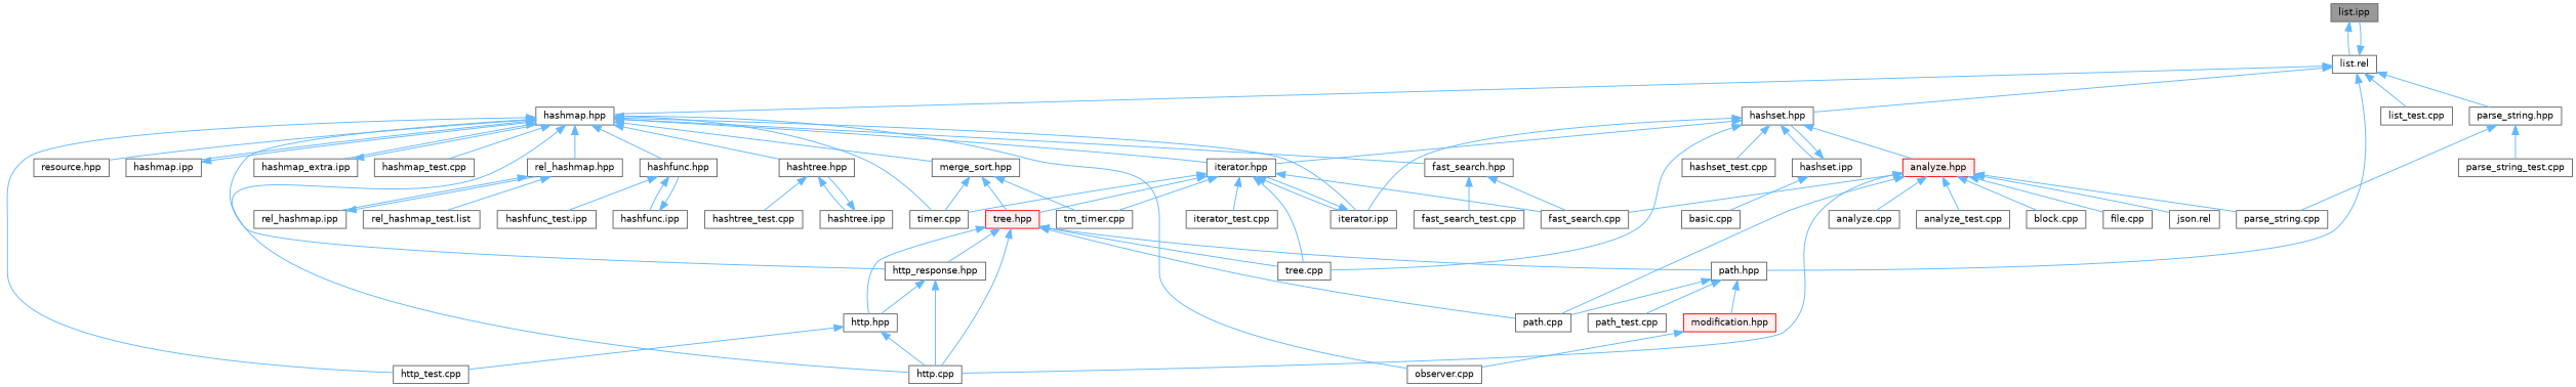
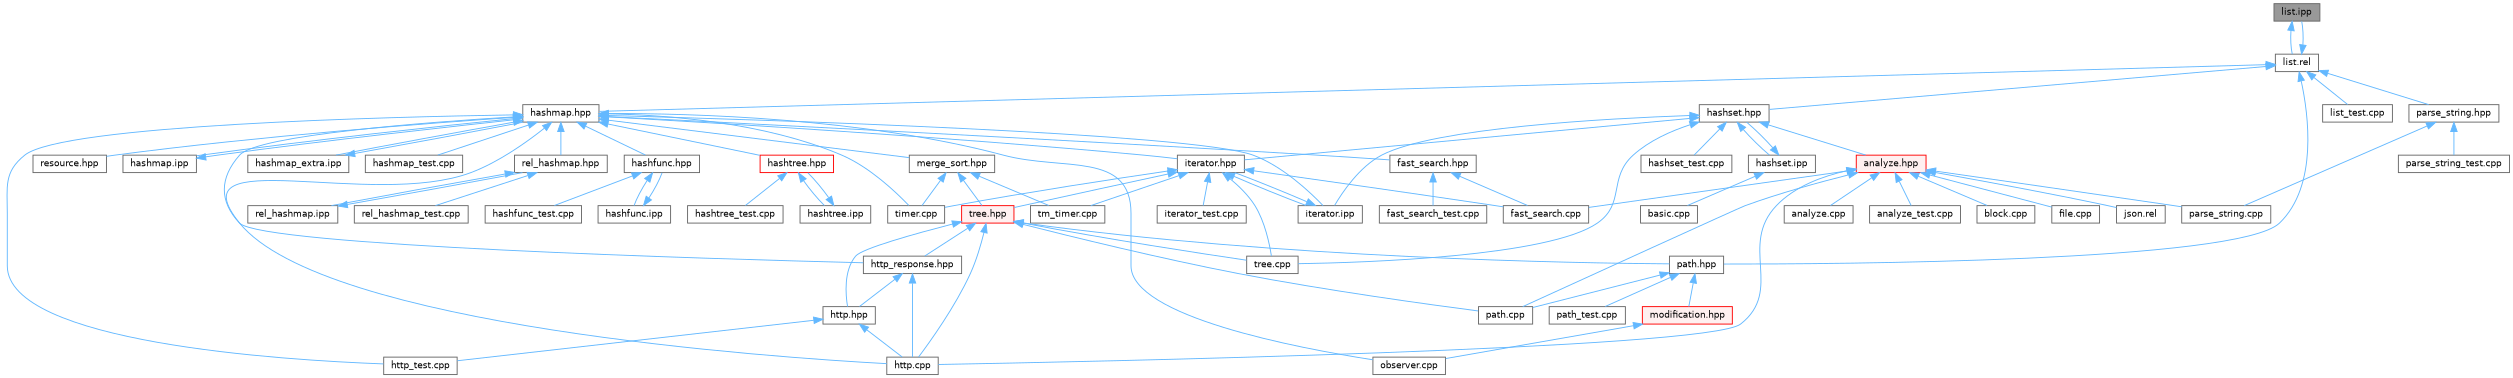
  digraph {
    node [color=grey40 fillcolor=white fontname=Helvetica fontsize=10 shape=box style=filled]
    edge [color=steelblue1 dir=back fontname=Helvetica fontsize=10 labelfontname=Helvetica labelfontsize=10 style=solid]
    n1 [color=gray40 fillcolor=grey60 fontcolor=black height=0.2 label="list.ipp" width=0.4]
    n2 [height=0.2 label="list.rel" width=0.4]
    n3 [height=0.2 label="hashmap.hpp" width=0.4]
    n4 [height=0.2 label="path.hpp" width=0.4]
    n5 [height=0.2 label="hashset.hpp" width=0.4]
    n6 [height=0.2 label="list_test.cpp" width=0.4]
    n7 [height=0.2 label="parse_string.hpp" width=0.4]
    n8 [height=0.2 label="fast_search.hpp" width=0.4]
    n9 [height=0.2 label="hashfunc.hpp" width=0.4]
    n10 [height=0.2 label="hashmap.ipp" width=0.4]
    n11 [height=0.2 label="hashmap_extra.ipp" width=0.4]
    n12 [height=0.2 label="hashmap_test.cpp" width=0.4]
-   n13 [height=0.2 label="hashtree.hpp" width=0.4]
+   n13 [color=red height=0.2 label="hashtree.hpp" width=0.4]
    n14 [height=0.2 label="http.cpp" width=0.4]
    n15 [height=0.2 label="http_response.hpp" width=0.4]
    n16 [height=0.2 label="http_test.cpp" width=0.4]
    n17 [height=0.2 label="iterator.hpp" width=0.4]
    n18 [height=0.2 label="iterator.ipp" width=0.4]
    n19 [height=0.2 label="timer.cpp" width=0.4]
    n20 [height=0.2 label="observer.cpp" width=0.4]
    n21 [height=0.2 label="merge_sort.hpp" width=0.4]
    n22 [height=0.2 label="rel_hashmap.hpp" width=0.4]
    n23 [height=0.2 label="resource.hpp" width=0.4]
    n24 [height=0.2 label="path.cpp" width=0.4]
    n25 [color=red fillcolor="#FFF0F0" height=0.2 label="modification.hpp" width=0.4]
    n26 [height=0.2 label="path_test.cpp" width=0.4]
    n27 [height=0.2 label="tree.cpp" width=0.4]
    n28 [color=red fillcolor="#FFF0F0" height=0.2 label="analyze.hpp" width=0.4]
    n29 [height=0.2 label="hashset.ipp" width=0.4]
    n30 [height=0.2 label="hashset_test.cpp" width=0.4]
    n31 [height=0.2 label="parse_string.cpp" width=0.4]
    n32 [height=0.2 label="parse_string_test.cpp" width=0.4]
    n33 [height=0.2 label="fast_search.cpp" width=0.4]
    n34 [height=0.2 label="fast_search_test.cpp" width=0.4]
    n35 [height=0.2 label="hashfunc.ipp" width=0.4]
-   n36 [height=0.2 label="hashfunc_test.ipp" width=0.4]
+   n36 [height=0.2 label="hashfunc_test.cpp" width=0.4]
    n37 [height=0.2 label="hashtree.ipp" width=0.4]
    n38 [height=0.2 label="hashtree_test.cpp" width=0.4]
    n39 [height=0.2 label="http.hpp" width=0.4]
    n40 [height=0.2 label="iterator_test.cpp" width=0.4]
    n41 [height=0.2 label="tm_timer.cpp" width=0.4]
    n42 [color=red fillcolor="#FFF0F0" height=0.2 label="tree.hpp" width=0.4]
    n43 [height=0.2 label="rel_hashmap.ipp" width=0.4]
-   n44 [height=0.2 label="rel_hashmap_test.list" width=0.4]
+   n44 [height=0.2 label="rel_hashmap_test.cpp" width=0.4]
    n45 [height=0.2 label="analyze.cpp" width=0.4]
    n46 [height=0.2 label="analyze_test.cpp" width=0.4]
    n47 [height=0.2 label="block.cpp" width=0.4]
    n48 [height=0.2 label="file.cpp" width=0.4]
    n49 [height=0.2 label="json.rel" width=0.4]
    n50 [height=0.2 label="basic.cpp" width=0.4]
    n1 -> n2
    n2 -> n1
    n2 -> n3
    n2 -> n4
    n2 -> n5
    n2 -> n6
    n2 -> n7
    n3 -> n8
    n3 -> n9
    n3 -> n10
    n3 -> n11
    n3 -> n12
    n3 -> n13
    n3 -> n14
    n3 -> n15
    n3 -> n16
    n3 -> n17
    n3 -> n18
    n3 -> n19
    n3 -> n20
    n3 -> n21
    n3 -> n22
    n3 -> n23
    n4 -> n24
    n4 -> n25
    n4 -> n26
    n5 -> n17
    n5 -> n18
    n5 -> n27
    n5 -> n28
    n5 -> n29
    n5 -> n30
    n7 -> n31
    n7 -> n32
    n8 -> n33
    n8 -> n34
    n9 -> n35
    n9 -> n36
    n10 -> n3
    n11 -> n3
    n13 -> n37
    n13 -> n38
    n15 -> n14
    n15 -> n39
    n17 -> n18
    n17 -> n19
    n17 -> n27
    n17 -> n33
    n17 -> n40
    n17 -> n41
    n17 -> n42
    n18 -> n17
    n21 -> n19
    n21 -> n41
    n21 -> n42
    n22 -> n43
    n22 -> n44
    n25 -> n20
    n28 -> n14
    n28 -> n24
    n28 -> n31
    n28 -> n33
    n28 -> n45
    n28 -> n46
    n28 -> n47
    n28 -> n48
    n28 -> n49
    n29 -> n5
    n29 -> n50
    n35 -> n9
    n37 -> n13
    n39 -> n14
    n39 -> n16
    n42 -> n4
    n42 -> n14
    n42 -> n15
    n42 -> n24
    n42 -> n27
    n42 -> n39
    n43 -> n22
  }
